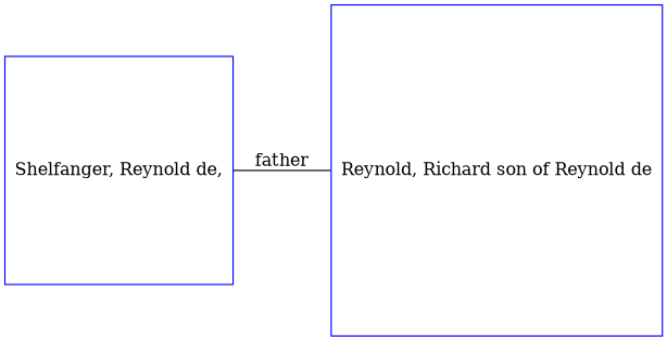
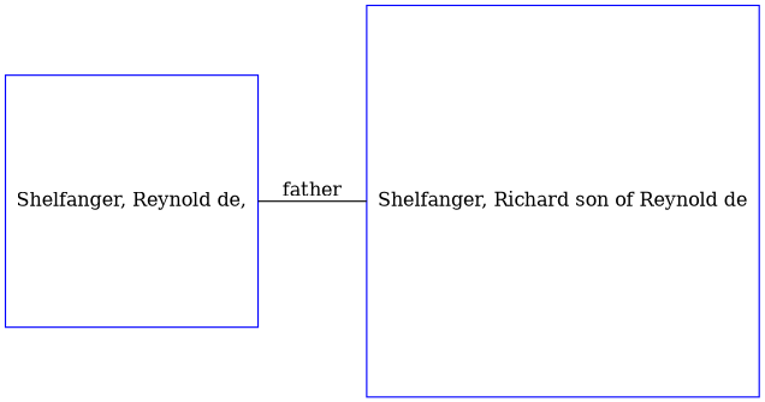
  digraph {
    rankdir=LR
    node [color=blue regular=1 shape=box]
    n1 [label="Shelfanger, Reynold de,"]
-   n2 [label="Reynold, Richard son of Reynold de"]
+   n2 [label="Shelfanger, Richard son of Reynold de"]
    n1 -> n2 [arrowsize=0.0 dir=none label=father]
  }
